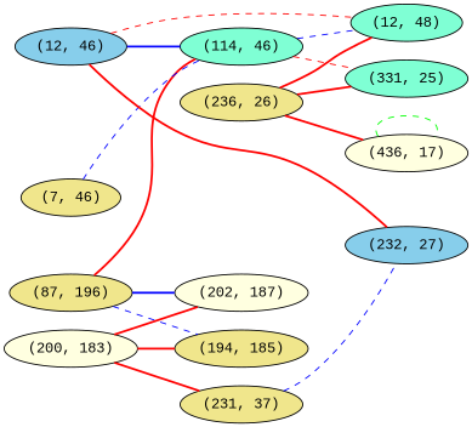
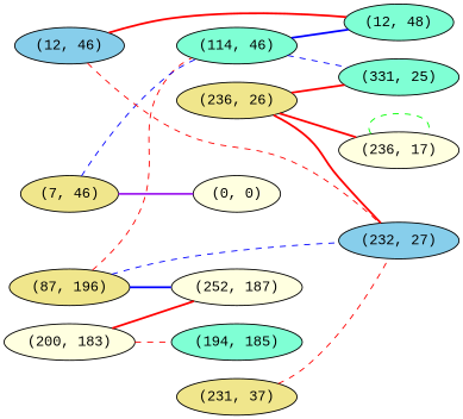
  graph {
    fontname="Liberation Mono"
    rankdir=LR
    node [fillcolor=khaki fontname="Liberation Mono" style=filled]
    edge [color=red fontname="Liberation Mono" style=bold weight=1]
    "(114, 46)" [fillcolor=aquamarine]
    "(87, 196)"
-   "(202, 187)" [fillcolor=lightyellow]
-   "(194, 185)"
+   "(202, 187)" [fillcolor=lightyellow label="(252, 187)"]
+   "(194, 185)" [fillcolor=aquamarine]
    "(12, 48)" [fillcolor=aquamarine]
    "(331, 25)" [fillcolor=aquamarine]
    "(7, 46)"
+   "(0, 0)" [fillcolor=lightyellow]
    "(12, 46)" [fillcolor=skyblue]
    "(232, 27)" [fillcolor=skyblue]
    "(200, 183)" [fillcolor=lightyellow]
    "(231, 37)"
    "(236, 26)"
-   "(236, 17)" [fillcolor=lightyellow label="(436, 17)"]
-   "(114, 46)" -- "(12, 48)" [color=blue style=dashed weight=3]
-   "(114, 46)" -- "(331, 25)" [style=dashed weight=3]
-   "(87, 196)" -- "(114, 46)"
+   "(236, 17)" [fillcolor=lightyellow]
+   "(114, 46)" -- "(12, 48)" [color=blue weight=3]
+   "(114, 46)" -- "(331, 25)" [color=blue style=dashed weight=3]
+   "(87, 196)" -- "(114, 46)" [style=dashed]
    "(87, 196)" -- "(202, 187)" [color=blue weight=3]
-   "(87, 196)" -- "(194, 185)" [color=blue style=dashed weight=3]
+   "(87, 196)" -- "(232, 27)" [color=blue style=dashed weight=3]
    "(7, 46)" -- "(114, 46)" [color=blue style=dashed weight=3]
-   "(12, 46)" -- "(114, 46)" [color=blue weight=3]
-   "(12, 46)" -- "(12, 48)" [style=dashed]
-   "(12, 46)" -- "(232, 27)"
+   "(7, 46)" -- "(0, 0)" [color=purple weight=4]
+   "(12, 46)" -- "(12, 48)"
+   "(12, 46)" -- "(232, 27)" [style=dashed]
    "(200, 183)" -- "(202, 187)"
-   "(200, 183)" -- "(194, 185)"
-   "(200, 183)" -- "(231, 37)"
-   "(231, 37)" -- "(232, 27)" [color=blue style=dashed]
+   "(200, 183)" -- "(194, 185)" [style=dashed]
+   "(231, 37)" -- "(232, 27)" [style=dashed]
    "(236, 26)" -- "(331, 25)"
-   "(236, 26)" -- "(12, 48)"
+   "(236, 26)" -- "(232, 27)"
    "(236, 26)" -- "(236, 17)"
    "(236, 17)" -- "(236, 17)" [color=green style=dashed weight=2]
  }
